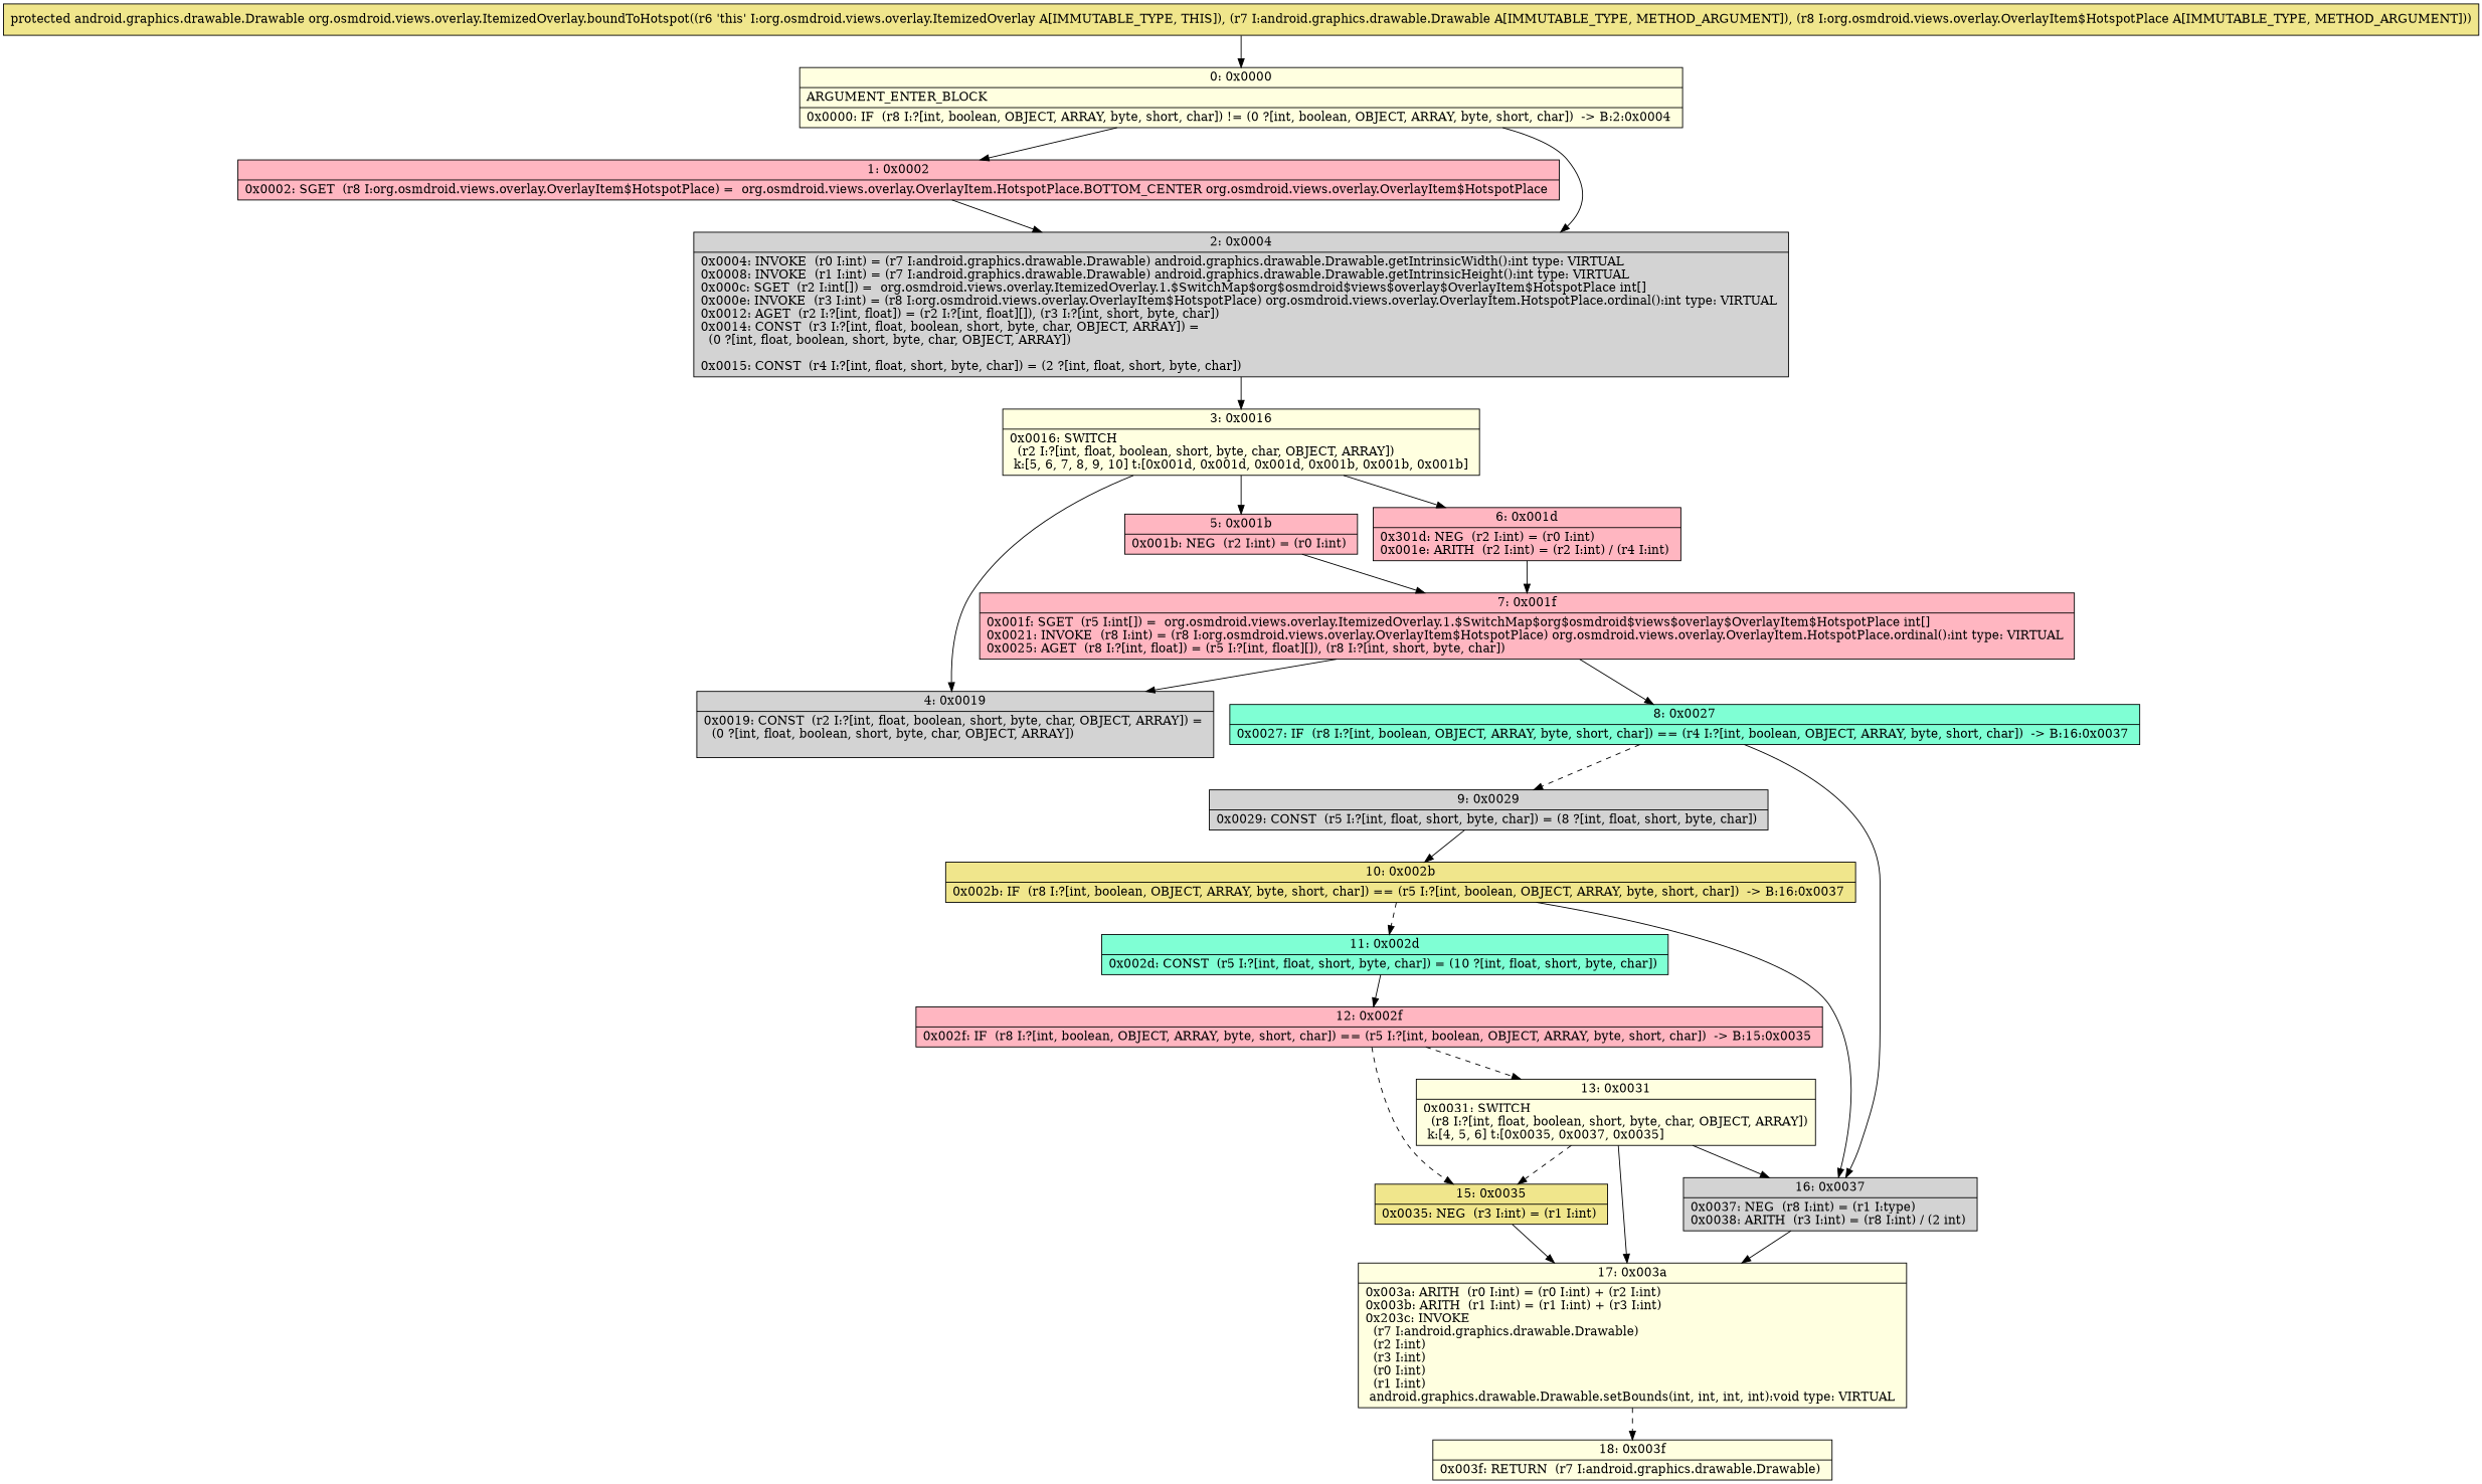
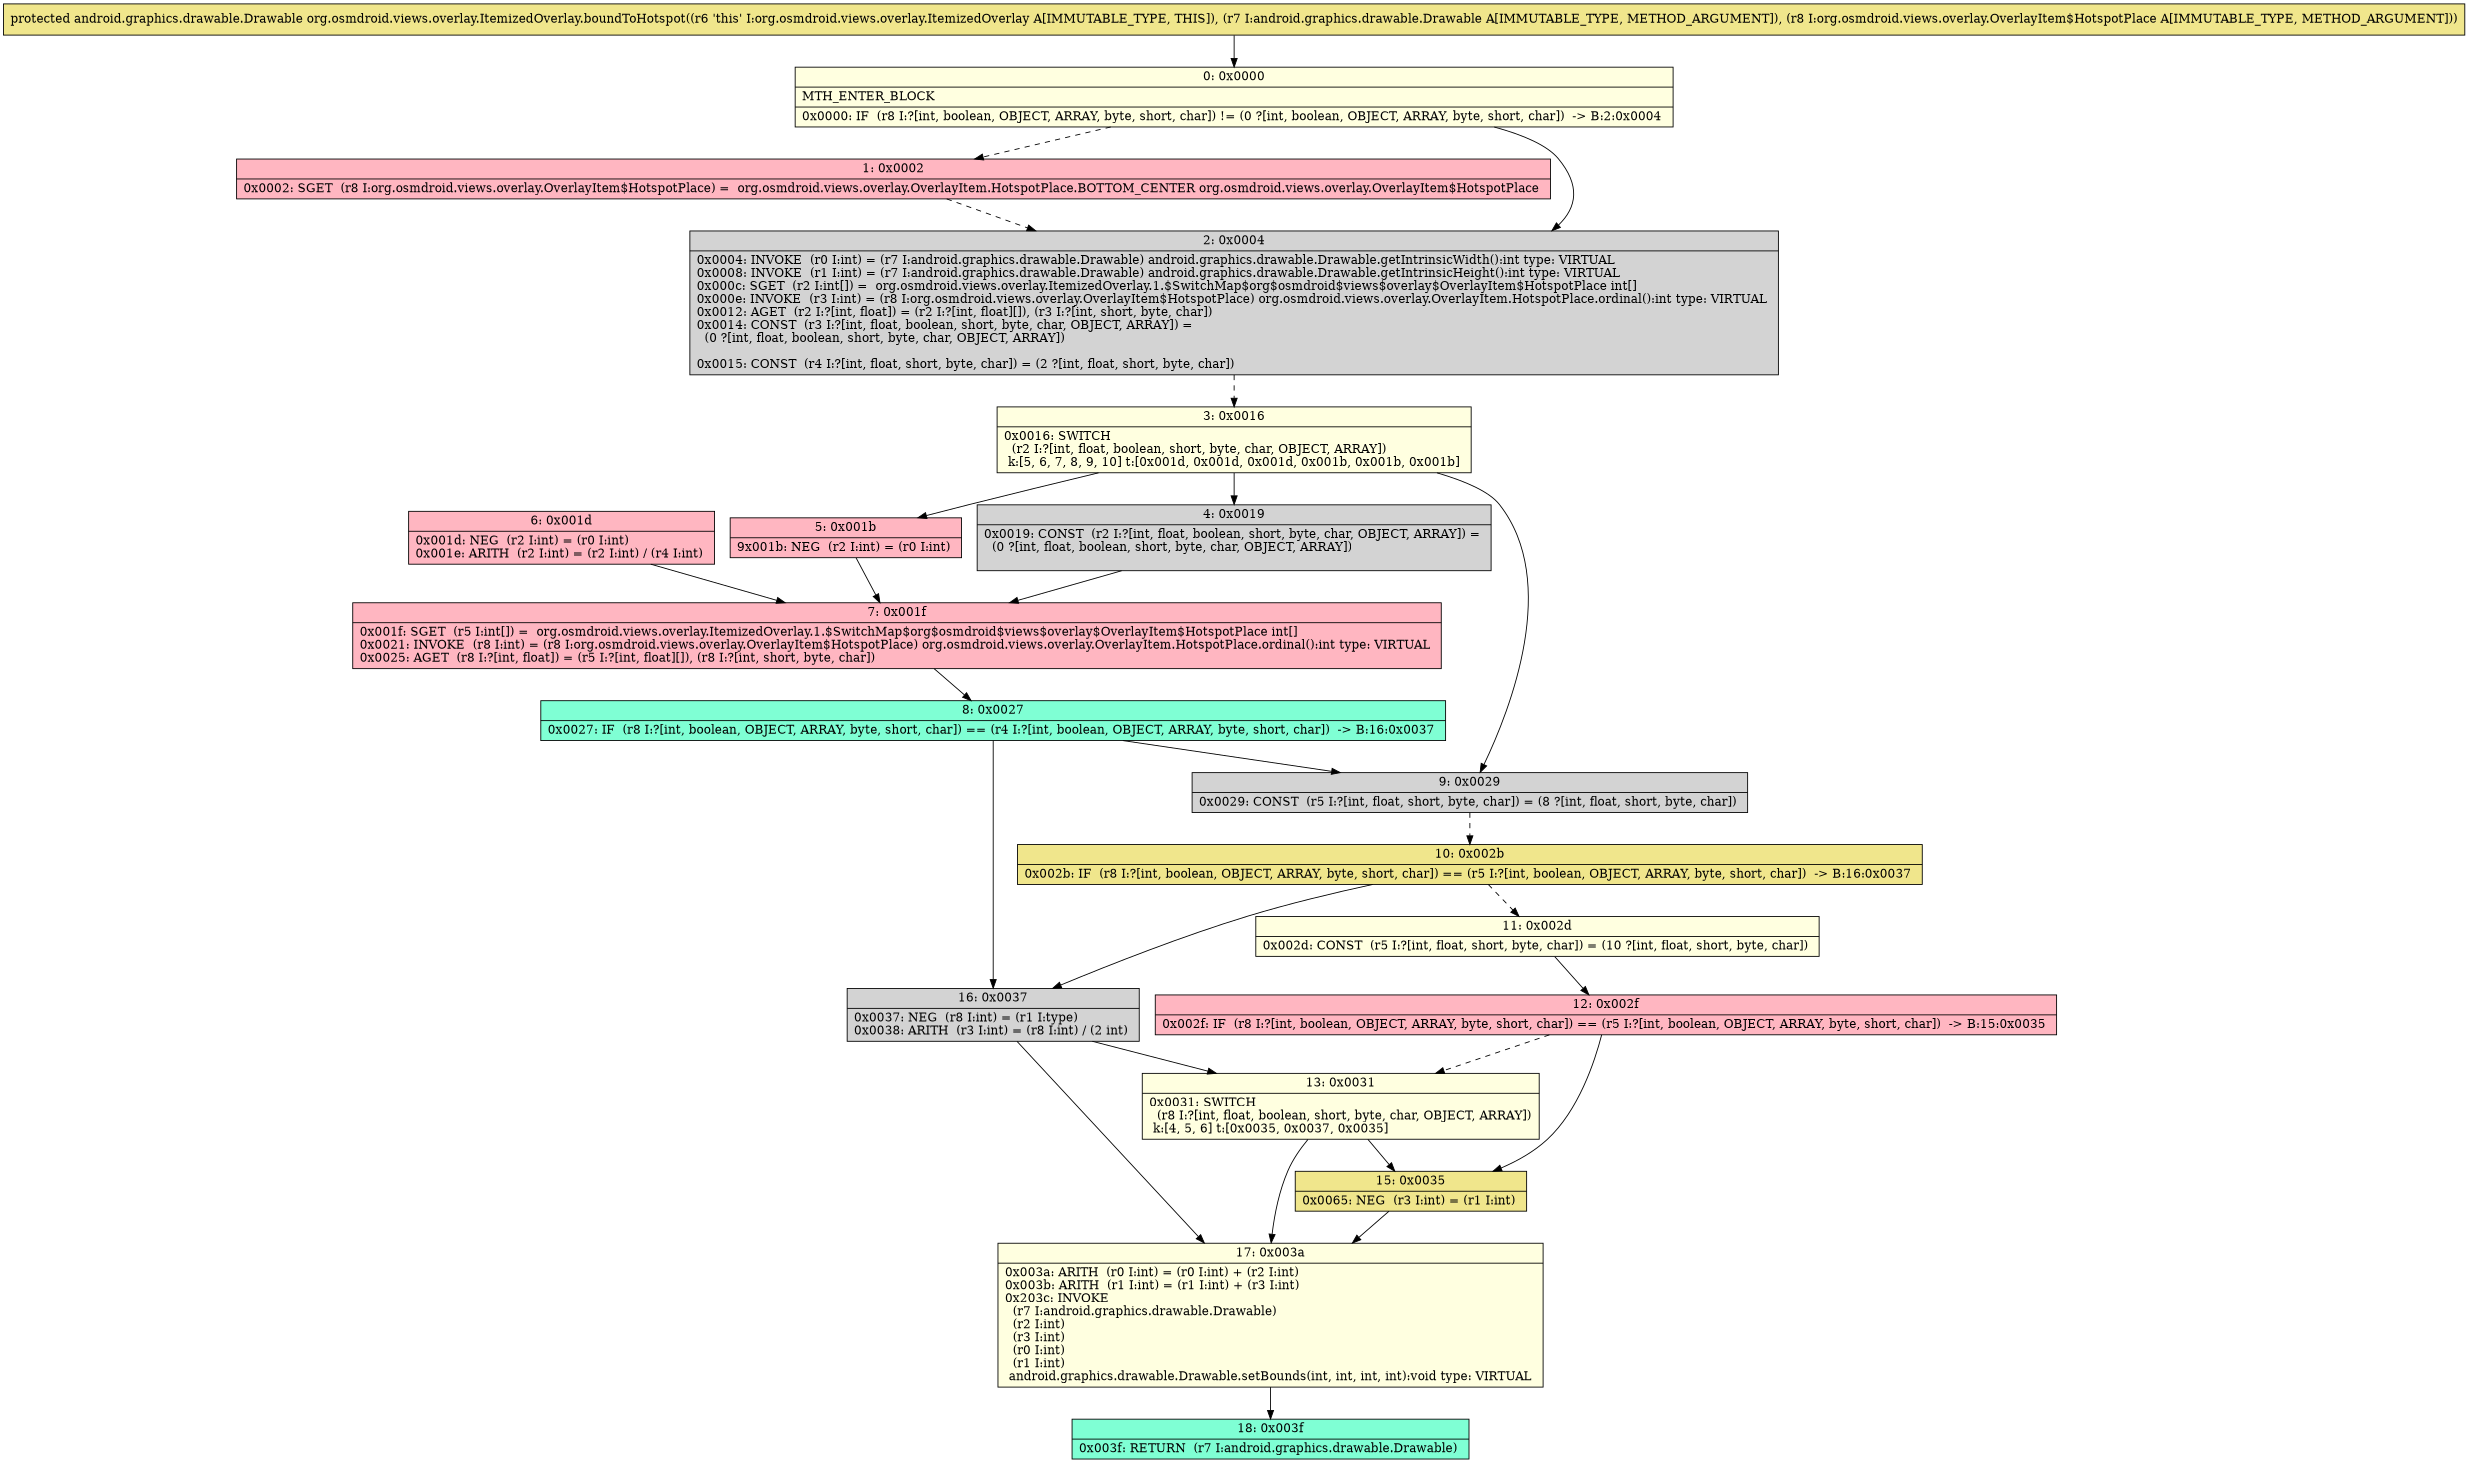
  digraph {
    node [fillcolor=lightyellow shape=record style=filled]
-   n1 [label="{0\:\ 0x0000|ARGUMENT_ENTER_BLOCK\l|0x0000: IF  (r8 I:?[int, boolean, OBJECT, ARRAY, byte, short, char]) != (0 ?[int, boolean, OBJECT, ARRAY, byte, short, char])  \-\> B:2:0x0004 \l}"]
+   n1 [label="{0\:\ 0x0000|MTH_ENTER_BLOCK\l|0x0000: IF  (r8 I:?[int, boolean, OBJECT, ARRAY, byte, short, char]) != (0 ?[int, boolean, OBJECT, ARRAY, byte, short, char])  \-\> B:2:0x0004 \l}"]
    n2 [fillcolor=lightpink label="{1\:\ 0x0002|0x0002: SGET  (r8 I:org.osmdroid.views.overlay.OverlayItem$HotspotPlace) =  org.osmdroid.views.overlay.OverlayItem.HotspotPlace.BOTTOM_CENTER org.osmdroid.views.overlay.OverlayItem$HotspotPlace \l}"]
    n3 [fillcolor=lightgrey label="{2\:\ 0x0004|0x0004: INVOKE  (r0 I:int) = (r7 I:android.graphics.drawable.Drawable) android.graphics.drawable.Drawable.getIntrinsicWidth():int type: VIRTUAL \l0x0008: INVOKE  (r1 I:int) = (r7 I:android.graphics.drawable.Drawable) android.graphics.drawable.Drawable.getIntrinsicHeight():int type: VIRTUAL \l0x000c: SGET  (r2 I:int[]) =  org.osmdroid.views.overlay.ItemizedOverlay.1.$SwitchMap$org$osmdroid$views$overlay$OverlayItem$HotspotPlace int[] \l0x000e: INVOKE  (r3 I:int) = (r8 I:org.osmdroid.views.overlay.OverlayItem$HotspotPlace) org.osmdroid.views.overlay.OverlayItem.HotspotPlace.ordinal():int type: VIRTUAL \l0x0012: AGET  (r2 I:?[int, float]) = (r2 I:?[int, float][]), (r3 I:?[int, short, byte, char]) \l0x0014: CONST  (r3 I:?[int, float, boolean, short, byte, char, OBJECT, ARRAY]) = \l  (0 ?[int, float, boolean, short, byte, char, OBJECT, ARRAY])\l \l0x0015: CONST  (r4 I:?[int, float, short, byte, char]) = (2 ?[int, float, short, byte, char]) \l}"]
    n4 [label="{3\:\ 0x0016|0x0016: SWITCH  \l  (r2 I:?[int, float, boolean, short, byte, char, OBJECT, ARRAY])\l k:[5, 6, 7, 8, 9, 10] t:[0x001d, 0x001d, 0x001d, 0x001b, 0x001b, 0x001b] \l}"]
    n5 [fillcolor=lightgrey label="{4\:\ 0x0019|0x0019: CONST  (r2 I:?[int, float, boolean, short, byte, char, OBJECT, ARRAY]) = \l  (0 ?[int, float, boolean, short, byte, char, OBJECT, ARRAY])\l \l}"]
-   n6 [fillcolor=lightpink label="{5\:\ 0x001b|0x001b: NEG  (r2 I:int) = (r0 I:int) \l}"]
-   n7 [fillcolor=lightpink label="{6\:\ 0x001d|0x301d: NEG  (r2 I:int) = (r0 I:int) \l0x001e: ARITH  (r2 I:int) = (r2 I:int) \/ (r4 I:int) \l}"]
+   n6 [fillcolor=lightpink label="{5\:\ 0x001b|9x001b: NEG  (r2 I:int) = (r0 I:int) \l}"]
+   n7 [fillcolor=lightpink label="{6\:\ 0x001d|0x001d: NEG  (r2 I:int) = (r0 I:int) \l0x001e: ARITH  (r2 I:int) = (r2 I:int) \/ (r4 I:int) \l}"]
    n8 [fillcolor=lightpink label="{7\:\ 0x001f|0x001f: SGET  (r5 I:int[]) =  org.osmdroid.views.overlay.ItemizedOverlay.1.$SwitchMap$org$osmdroid$views$overlay$OverlayItem$HotspotPlace int[] \l0x0021: INVOKE  (r8 I:int) = (r8 I:org.osmdroid.views.overlay.OverlayItem$HotspotPlace) org.osmdroid.views.overlay.OverlayItem.HotspotPlace.ordinal():int type: VIRTUAL \l0x0025: AGET  (r8 I:?[int, float]) = (r5 I:?[int, float][]), (r8 I:?[int, short, byte, char]) \l}"]
    n9 [fillcolor=aquamarine label="{8\:\ 0x0027|0x0027: IF  (r8 I:?[int, boolean, OBJECT, ARRAY, byte, short, char]) == (r4 I:?[int, boolean, OBJECT, ARRAY, byte, short, char])  \-\> B:16:0x0037 \l}"]
    n10 [fillcolor=lightgrey label="{9\:\ 0x0029|0x0029: CONST  (r5 I:?[int, float, short, byte, char]) = (8 ?[int, float, short, byte, char]) \l}"]
    n11 [fillcolor=lightgrey label="{16\:\ 0x0037|0x0037: NEG  (r8 I:int) = (r1 I:type) \l0x0038: ARITH  (r3 I:int) = (r8 I:int) \/ (2 int) \l}"]
    n12 [fillcolor=khaki label="{10\:\ 0x002b|0x002b: IF  (r8 I:?[int, boolean, OBJECT, ARRAY, byte, short, char]) == (r5 I:?[int, boolean, OBJECT, ARRAY, byte, short, char])  \-\> B:16:0x0037 \l}"]
    n13 [label="{17\:\ 0x003a|0x003a: ARITH  (r0 I:int) = (r0 I:int) + (r2 I:int) \l0x003b: ARITH  (r1 I:int) = (r1 I:int) + (r3 I:int) \l0x203c: INVOKE  \l  (r7 I:android.graphics.drawable.Drawable)\l  (r2 I:int)\l  (r3 I:int)\l  (r0 I:int)\l  (r1 I:int)\l android.graphics.drawable.Drawable.setBounds(int, int, int, int):void type: VIRTUAL \l}"]
-   n14 [fillcolor=aquamarine label="{11\:\ 0x002d|0x002d: CONST  (r5 I:?[int, float, short, byte, char]) = (10 ?[int, float, short, byte, char]) \l}"]
+   n14 [label="{11\:\ 0x002d|0x002d: CONST  (r5 I:?[int, float, short, byte, char]) = (10 ?[int, float, short, byte, char]) \l}"]
    n15 [fillcolor=lightpink label="{12\:\ 0x002f|0x002f: IF  (r8 I:?[int, boolean, OBJECT, ARRAY, byte, short, char]) == (r5 I:?[int, boolean, OBJECT, ARRAY, byte, short, char])  \-\> B:15:0x0035 \l}"]
    n16 [label="{13\:\ 0x0031|0x0031: SWITCH  \l  (r8 I:?[int, float, boolean, short, byte, char, OBJECT, ARRAY])\l k:[4, 5, 6] t:[0x0035, 0x0037, 0x0035] \l}"]
-   n17 [fillcolor=khaki label="{15\:\ 0x0035|0x0035: NEG  (r3 I:int) = (r1 I:int) \l}"]
-   n18 [label="{18\:\ 0x003f|0x003f: RETURN  (r7 I:android.graphics.drawable.Drawable) \l}"]
+   n17 [fillcolor=khaki label="{15\:\ 0x0035|0x0065: NEG  (r3 I:int) = (r1 I:int) \l}"]
+   n18 [fillcolor=aquamarine label="{18\:\ 0x003f|0x003f: RETURN  (r7 I:android.graphics.drawable.Drawable) \l}"]
    n19 [fillcolor=khaki label="{protected android.graphics.drawable.Drawable org.osmdroid.views.overlay.ItemizedOverlay.boundToHotspot((r6 'this' I:org.osmdroid.views.overlay.ItemizedOverlay A[IMMUTABLE_TYPE, THIS]), (r7 I:android.graphics.drawable.Drawable A[IMMUTABLE_TYPE, METHOD_ARGUMENT]), (r8 I:org.osmdroid.views.overlay.OverlayItem$HotspotPlace A[IMMUTABLE_TYPE, METHOD_ARGUMENT])) }"]
-   n1 -> n2 [style=solid]
+   n1 -> n2 [style=dashed]
    n1 -> n3
-   n2 -> n3
-   n3 -> n4
+   n2 -> n3 [style=dashed]
+   n3 -> n4 [style=dashed]
    n4 -> n5
    n4 -> n6
-   n4 -> n7
-   n8 -> n5
+   n4 -> n10
+   n5 -> n8
    n6 -> n8
    n7 -> n8
    n8 -> n9
-   n9 -> n10 [style=dashed]
+   n9 -> n10 [style=solid]
    n9 -> n11
-   n10 -> n12
+   n10 -> n12 [style=dashed]
    n11 -> n13
    n12 -> n11
    n12 -> n14 [style=dashed]
-   n13 -> n18 [style=dashed]
+   n13 -> n18
    n14 -> n15
    n15 -> n16 [style=dashed]
-   n15 -> n17 [style=dashed]
-   n16 -> n11
+   n15 -> n17
+   n11 -> n16
    n16 -> n13
-   n16 -> n17 [style=dashed]
+   n16 -> n17
    n17 -> n13
    n19 -> n1
  }
